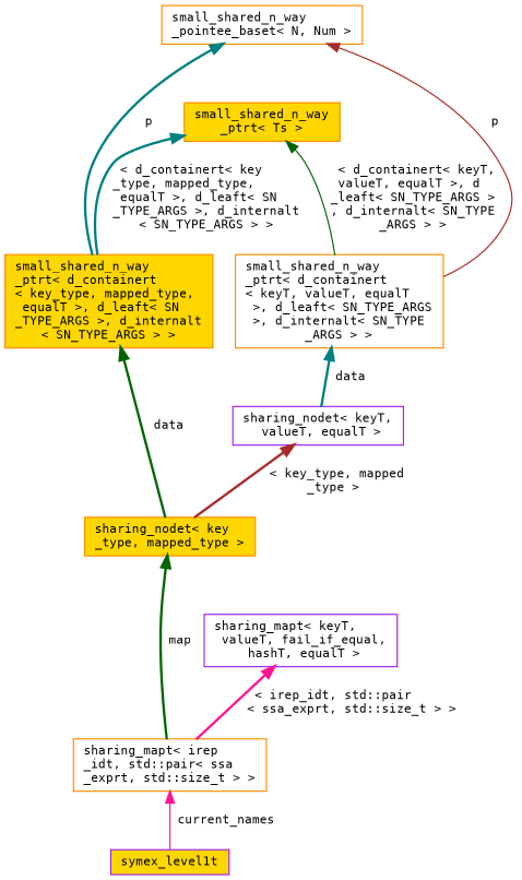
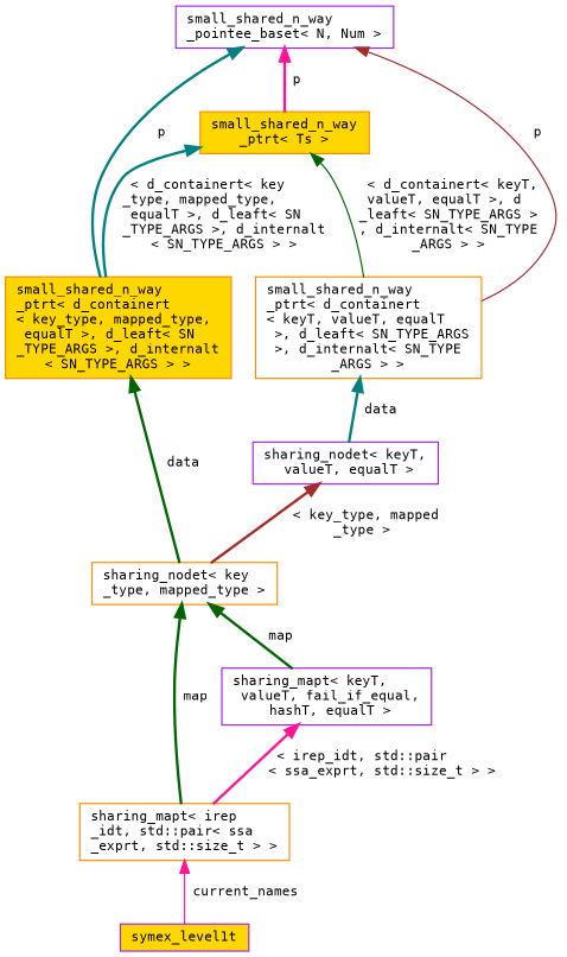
  digraph {
    fontname="DejaVu Sans Mono"
    rankdir=TB
    node [color=darkorange fillcolor=white fontname="DejaVu Sans Mono" fontsize=10 shape=record style=filled]
    edge [color=darkgreen dir=back fontname="DejaVu Sans Mono" fontsize=10 labelfontname=Helvetica labelfontsize=10 style=bold]
    n1 [color=purple fillcolor=gold fontcolor=black height=0.2 label=symex_level1t width=0.4]
    n2 [height=0.2 label="sharing_mapt\< irep\l_idt, std::pair\< ssa\l_exprt, std::size_t \> \>" width=0.4]
-   n3 [fillcolor=gold height=0.2 label="sharing_nodet\< key\l_type, mapped_type \>" width=0.4]
+   n3 [height=0.2 label="sharing_nodet\< key\l_type, mapped_type \>" width=0.4]
    n4 [color=purple height=0.2 label="sharing_mapt\< keyT,\l valueT, fail_if_equal,\l hashT, equalT \>" width=0.4]
    n5 [fillcolor=gold height=0.2 label="small_shared_n_way\l_ptrt\< d_containert\l\< key_type, mapped_type,\l equalT \>, d_leaft\< SN\l_TYPE_ARGS \>, d_internalt\l\< SN_TYPE_ARGS \> \>" width=0.4]
-   n6 [height=0.2 label="small_shared_n_way\l_pointee_baset\< N, Num \>" width=0.4]
+   n6 [color=purple height=0.2 label="small_shared_n_way\l_pointee_baset\< N, Num \>" width=0.4]
    n7 [fillcolor=gold height=0.2 label="small_shared_n_way\l_ptrt\< Ts \>" width=0.4]
    n8 [height=0.2 label="small_shared_n_way\l_ptrt\< d_containert\l\< keyT, valueT, equalT\l \>, d_leaft\< SN_TYPE_ARGS\l \>, d_internalt\< SN_TYPE\l_ARGS \> \>" width=0.4]
    n9 [color=purple height=0.2 label="sharing_nodet\< keyT,\l valueT, equalT \>" width=0.4]
    n2 -> n1 [color=deeppink label=" current_names" style=solid]
    n3 -> n2 [label=" map"]
+   n3 -> n4 [label=" map"]
    n4 -> n2 [color=deeppink label=" \< irep_idt, std::pair\l\< ssa_exprt, std::size_t \> \>"]
    n5 -> n3 [label=" data"]
    n6 -> n5 [color=teal label=" p"]
+   n6 -> n7 [color=deeppink label=" p"]
    n6 -> n8 [color=brown label=" p" style=solid]
    n7 -> n5 [color=teal label=" \< d_containert\< key\l_type, mapped_type,\l equalT \>, d_leaft\< SN\l_TYPE_ARGS \>, d_internalt\l\< SN_TYPE_ARGS \> \>"]
    n7 -> n8 [label=" \< d_containert\< keyT,\l valueT, equalT \>, d\l_leaft\< SN_TYPE_ARGS \>\l, d_internalt\< SN_TYPE\l_ARGS \> \>" style=solid]
    n8 -> n9 [color=teal label=" data"]
    n9 -> n3 [color=brown label=" \< key_type, mapped\l_type \>"]
  }
